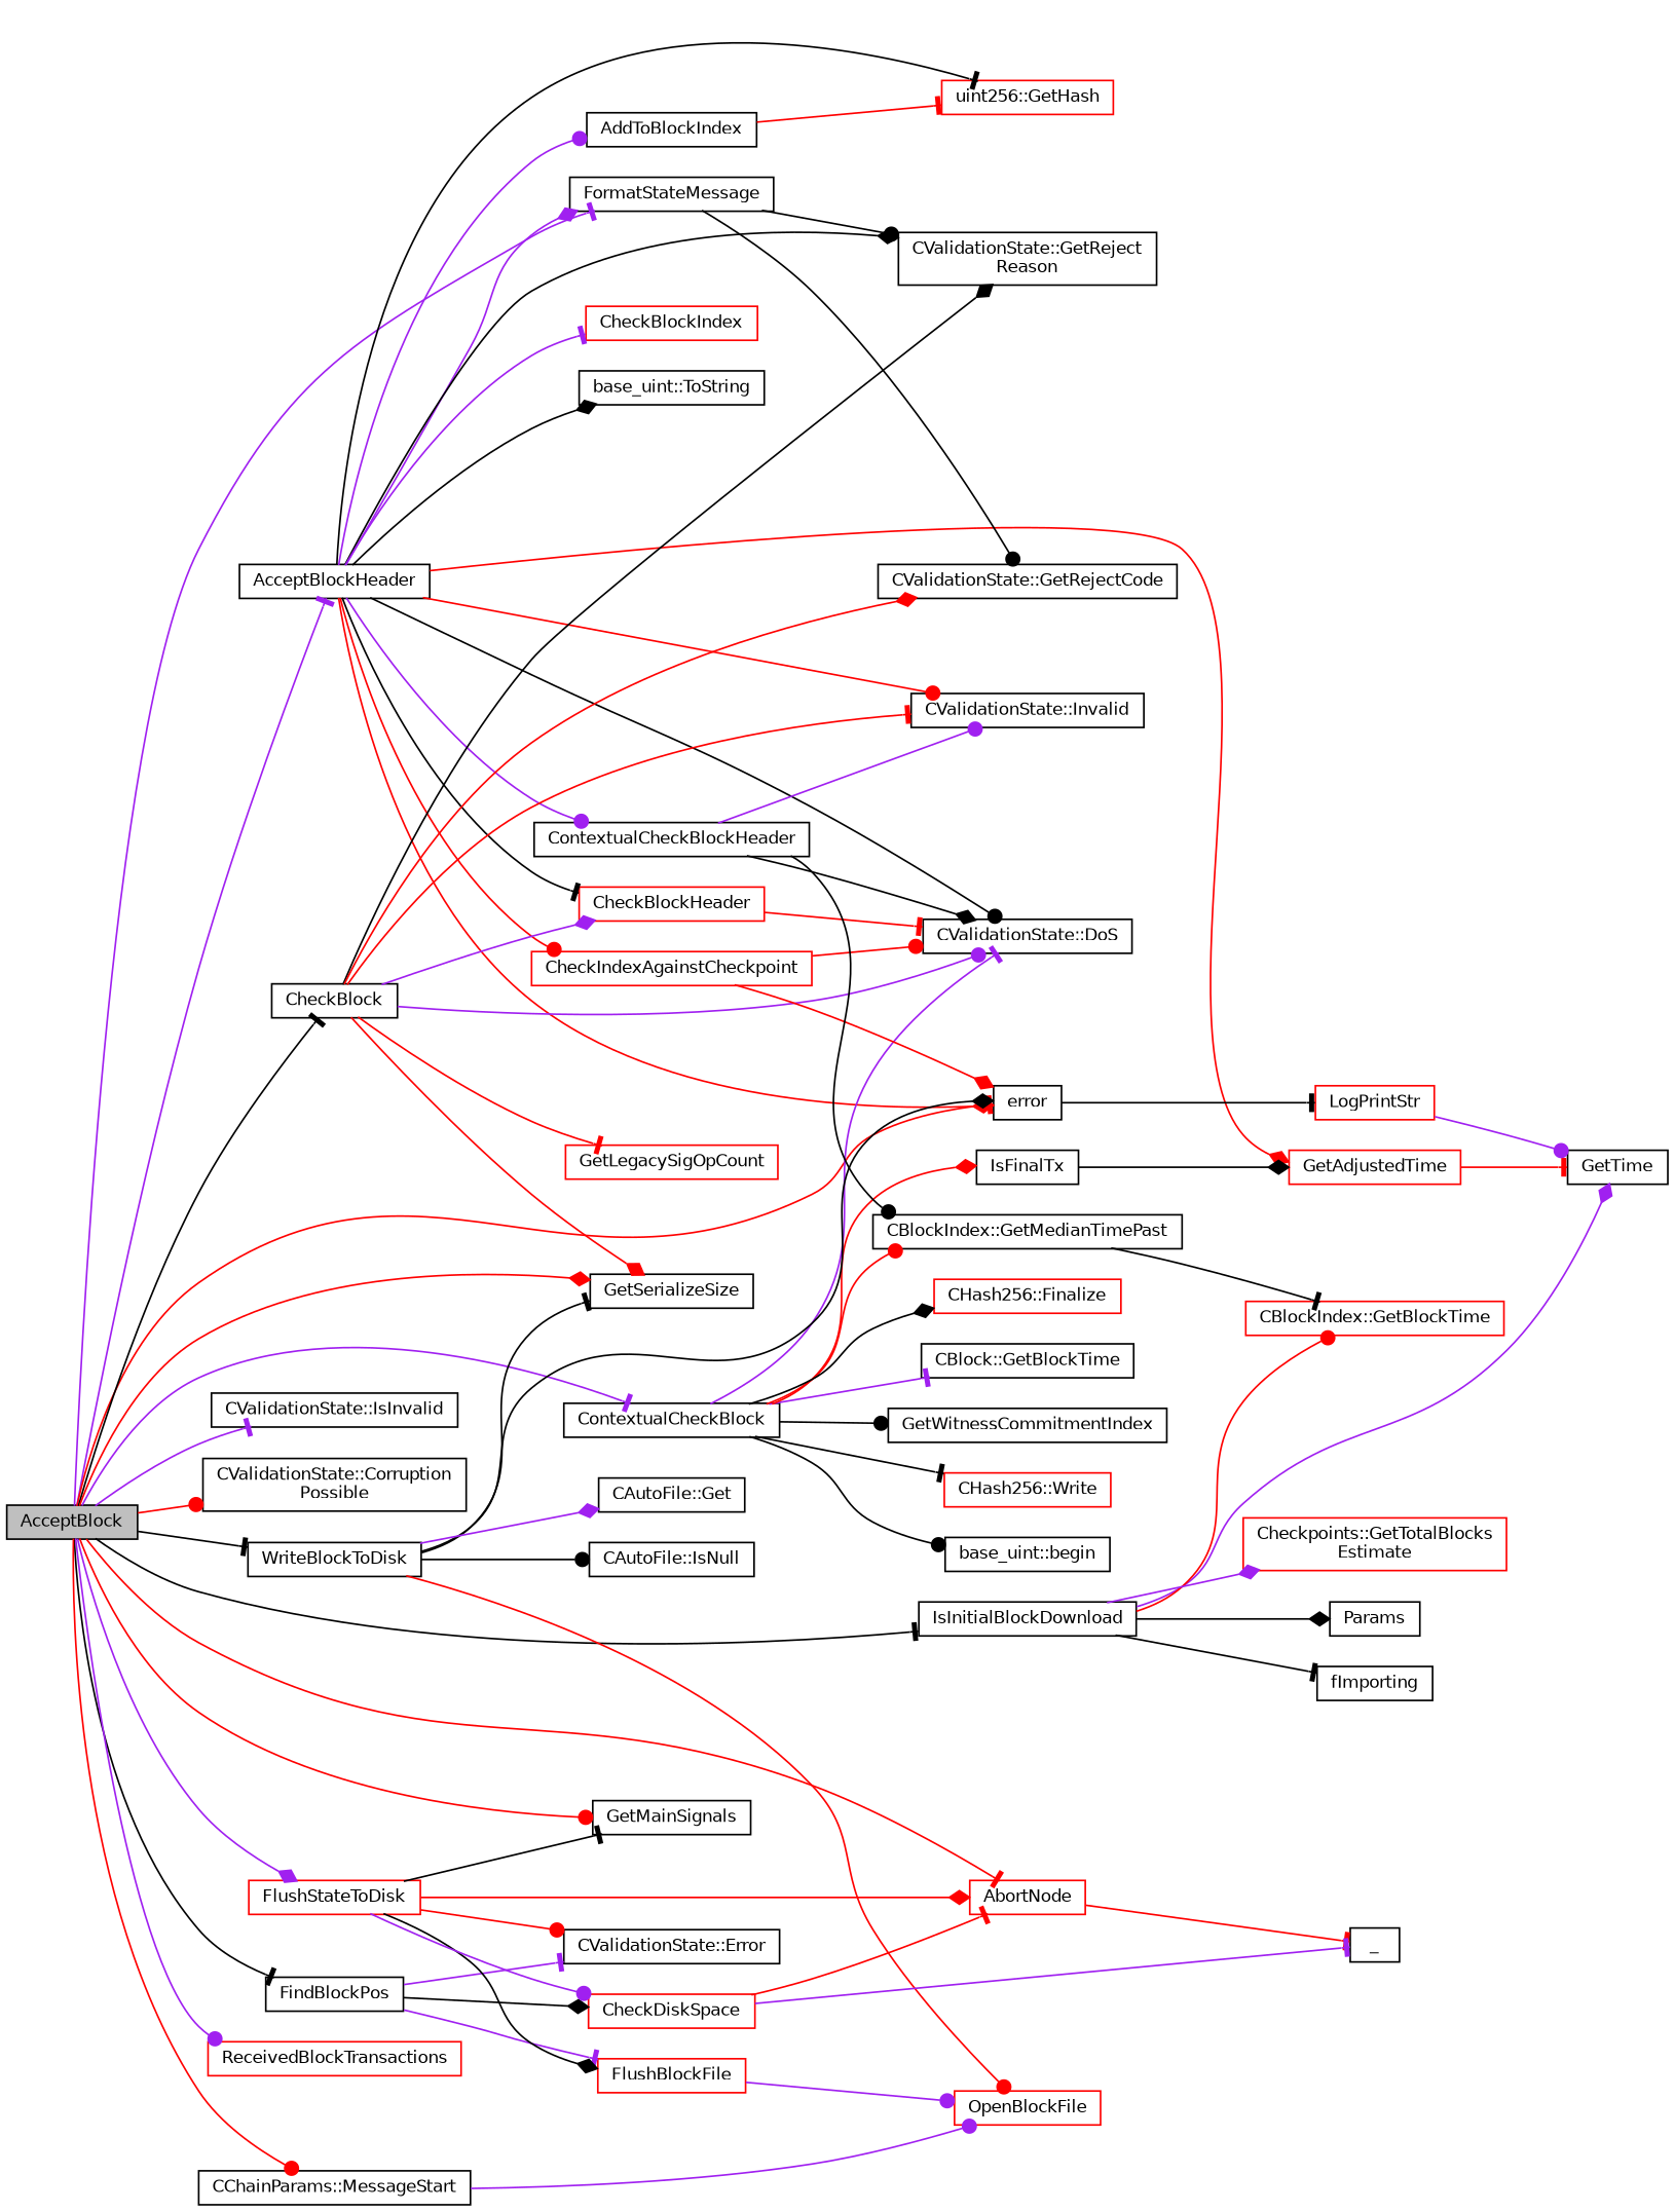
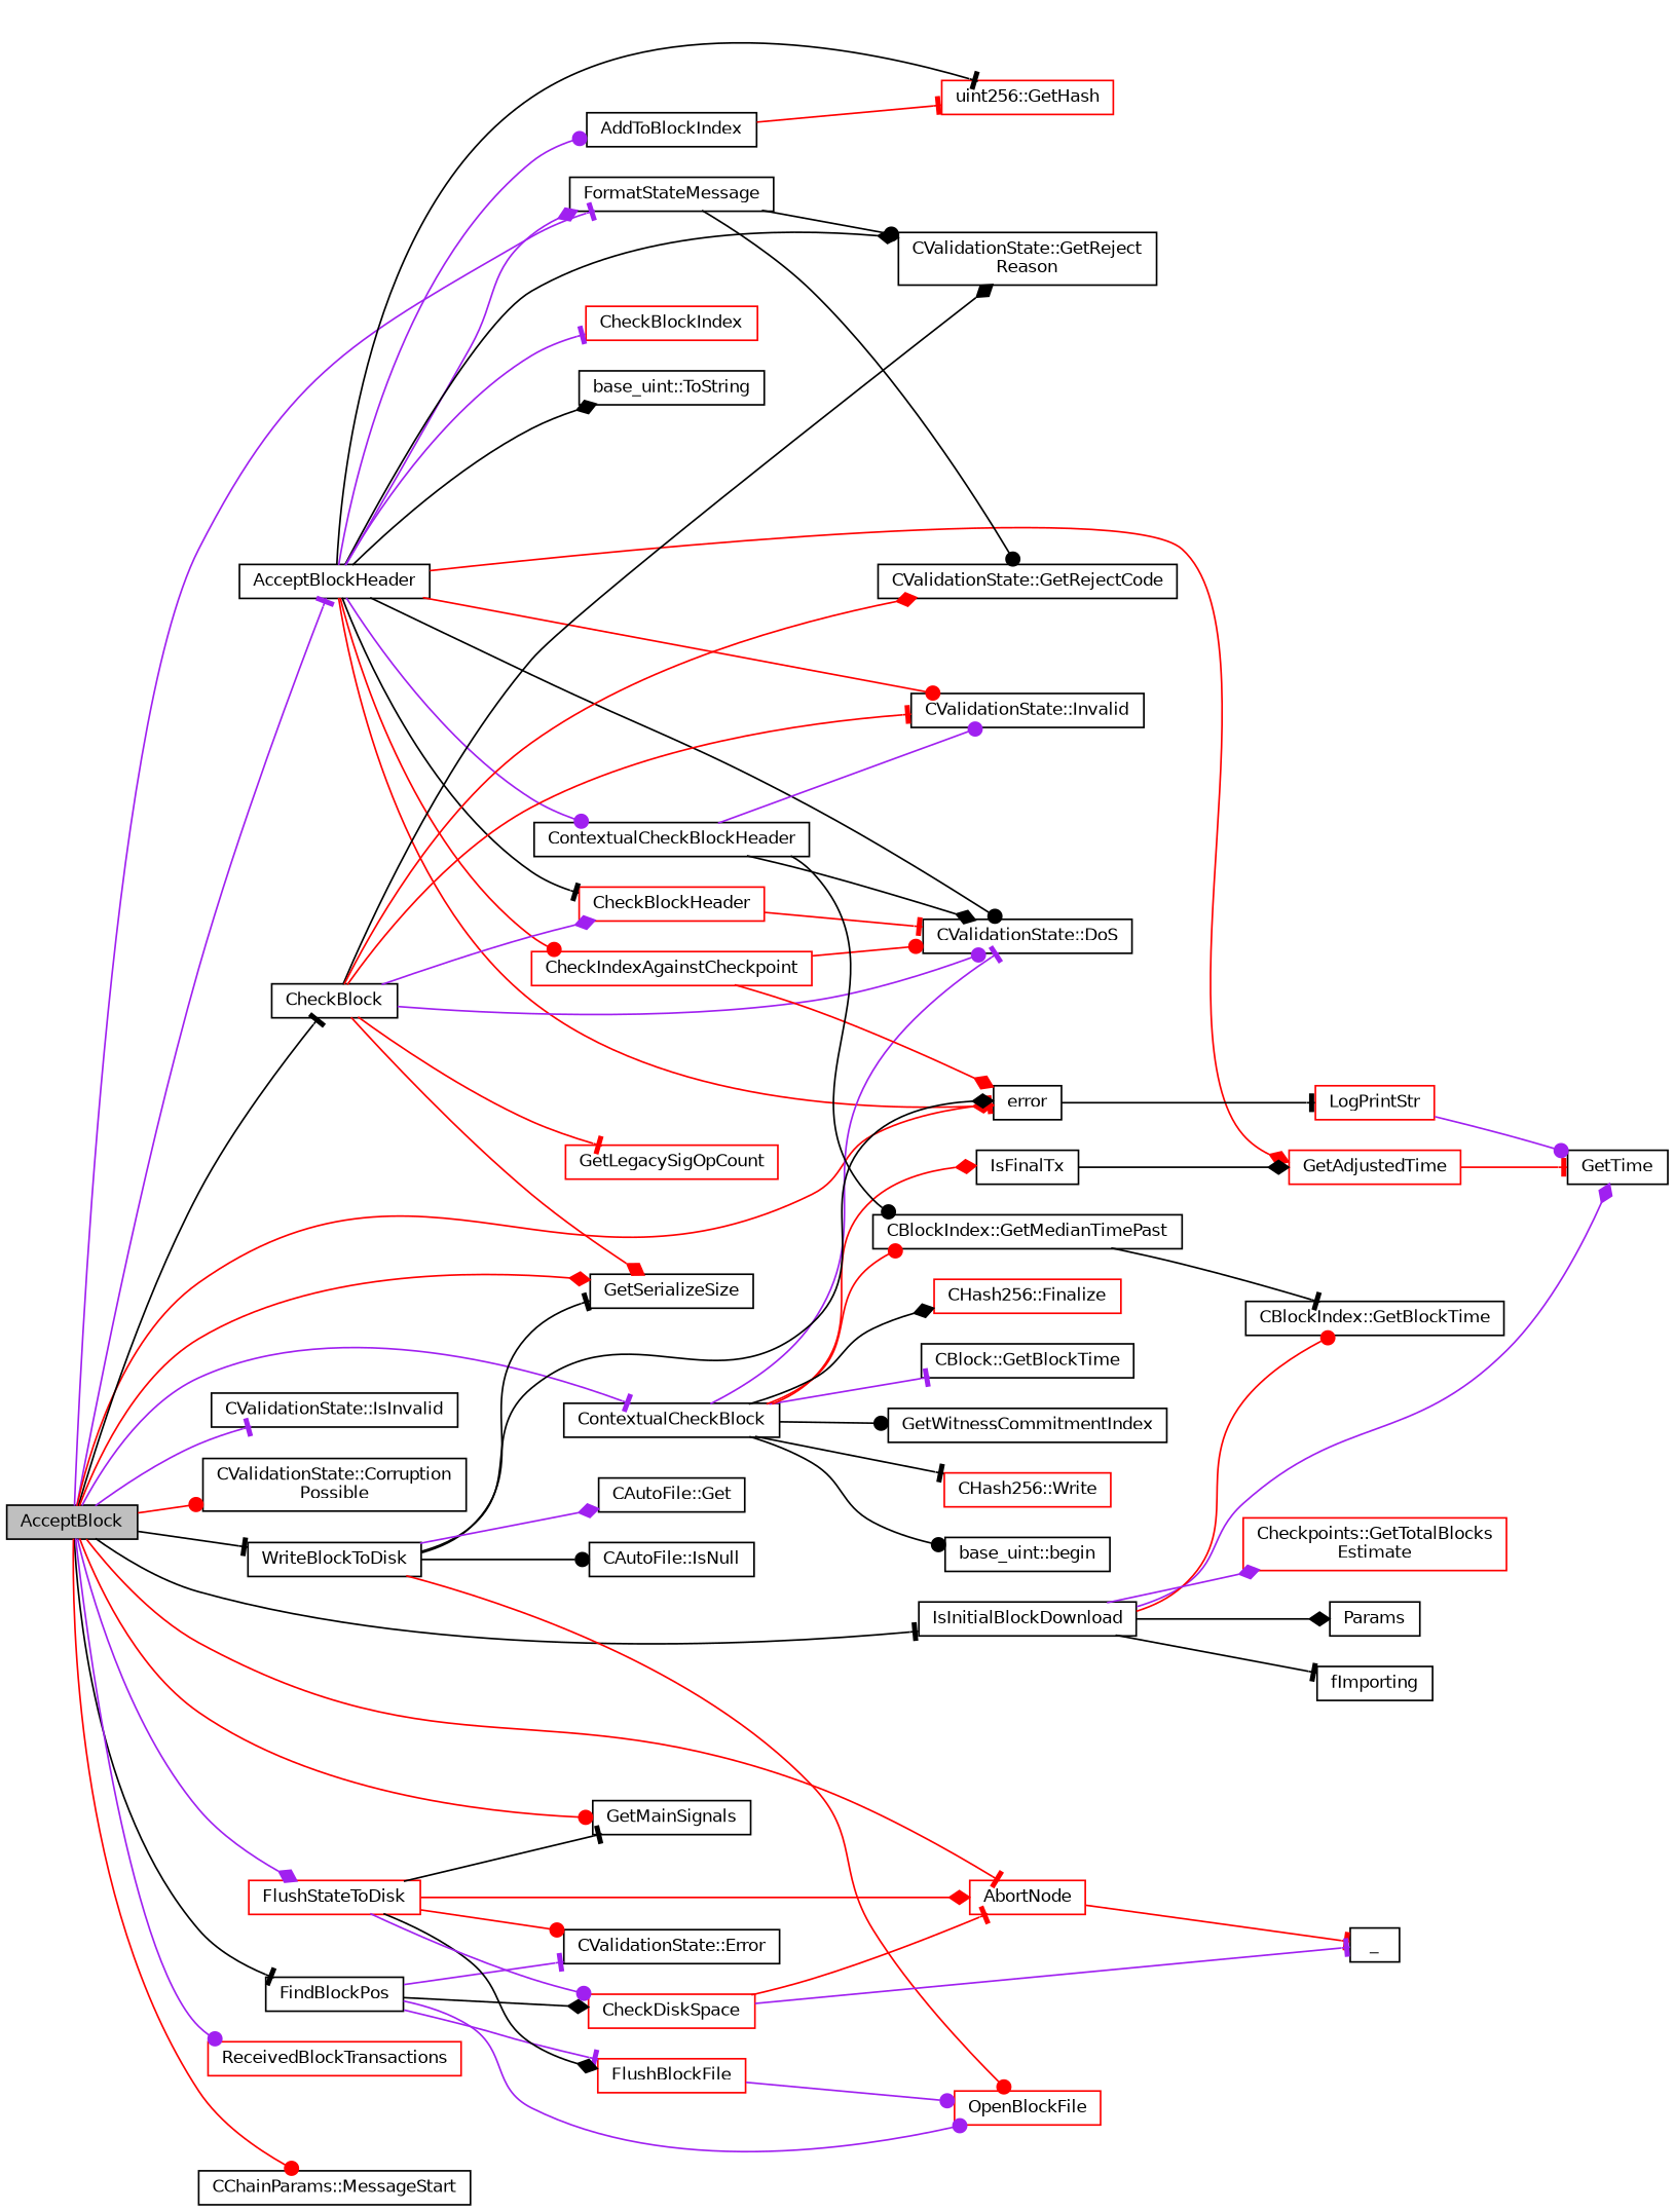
  digraph {
    rankdir=LR
    node [color=black fillcolor=white fontname=Helvetica fontsize=10 shape=record style=filled]
    edge [arrowhead=tee color=black fontname=Helvetica fontsize=10 labelfontname=Helvetica labelfontsize=10 style=solid]
    n1 [fillcolor=grey75 fontcolor=black height=0.2 label=AcceptBlock width=0.4]
    n2 [height=0.2 label=AcceptBlockHeader width=0.4]
    n3 [height=0.2 label=error width=0.4]
    n4 [height=0.2 label=FormatStateMessage width=0.4]
    n5 [height=0.2 label=CheckBlock width=0.4]
    n6 [height=0.2 label=GetSerializeSize width=0.4]
    n7 [height=0.2 label=ContextualCheckBlock width=0.4]
    n8 [height=0.2 label="CValidationState::IsInvalid" width=0.4]
    n9 [height=0.2 label="CValidationState::Corruption\lPossible" width=0.4]
    n10 [height=0.2 label=IsInitialBlockDownload width=0.4]
    n11 [height=0.2 label=GetMainSignals width=0.4]
    n12 [height=0.2 label=FindBlockPos width=0.4]
    n13 [color=red height=0.2 label=AbortNode width=0.4]
    n14 [height=0.2 label=WriteBlockToDisk width=0.4]
    n15 [height=0.2 label="CChainParams::MessageStart" width=0.4]
    n16 [color=red height=0.2 label=ReceivedBlockTransactions width=0.4]
    n17 [color=red height=0.2 label=FlushStateToDisk width=0.4]
    n18 [color=red height=0.2 label="uint256::GetHash" width=0.4]
    n19 [height=0.2 label="CValidationState::Invalid" width=0.4]
    n20 [height=0.2 label="base_uint::ToString" width=0.4]
    n21 [color=red height=0.2 label=CheckBlockHeader width=0.4]
    n22 [height=0.2 label="CValidationState::DoS" width=0.4]
    n23 [height=0.2 label="CValidationState::GetReject\lReason" width=0.4]
    n24 [color=red height=0.2 label=CheckIndexAgainstCheckpoint width=0.4]
    n25 [height=0.2 label=ContextualCheckBlockHeader width=0.4]
    n26 [color=red height=0.2 label=GetAdjustedTime width=0.4]
    n27 [height=0.2 label=AddToBlockIndex width=0.4]
    n28 [color=red height=0.2 label=CheckBlockIndex width=0.4]
    n29 [color=red height=0.2 label=LogPrintStr width=0.4]
    n30 [height=0.2 label="CValidationState::GetRejectCode" width=0.4]
    n31 [color=red height=0.2 label=GetLegacySigOpCount width=0.4]
    n32 [height=0.2 label="CBlock::GetBlockTime" width=0.4]
    n33 [height=0.2 label="CBlockIndex::GetMedianTimePast" width=0.4]
    n34 [height=0.2 label=IsFinalTx width=0.4]
    n35 [height=0.2 label=GetWitnessCommitmentIndex width=0.4]
    n36 [color=red height=0.2 label="CHash256::Write" width=0.4]
    n37 [height=0.2 label="base_uint::begin" width=0.4]
    n38 [color=red height=0.2 label="CHash256::Finalize" width=0.4]
    n39 [height=0.2 label=GetTime width=0.4]
-   n40 [color=red height=0.2 label="CBlockIndex::GetBlockTime" width=0.4]
+   n40 [height=0.2 label="CBlockIndex::GetBlockTime" width=0.4]
    n41 [color=red height=0.2 label="Checkpoints::GetTotalBlocks\lEstimate" width=0.4]
    n42 [height=0.2 label=Params width=0.4]
    n43 [height=0.2 label=fImporting width=0.4]
    n44 [color=red height=0.2 label=FlushBlockFile width=0.4]
    n45 [color=red height=0.2 label=OpenBlockFile width=0.4]
    n46 [color=red height=0.2 label=CheckDiskSpace width=0.4]
    n47 [height=0.2 label="CValidationState::Error" width=0.4]
    n48 [height=0.2 label=_ width=0.4]
    n49 [height=0.2 label="CAutoFile::IsNull" width=0.4]
    n50 [height=0.2 label="CAutoFile::Get" width=0.4]
    n1 -> n2 [color=purple]
    n1 -> n3 [color=red]
    n1 -> n4 [color=purple]
    n1 -> n5
    n1 -> n6 [arrowhead=diamond color=red]
    n1 -> n7 [color=purple]
    n1 -> n8 [color=purple]
    n1 -> n9 [arrowhead=dot color=red]
    n1 -> n10
    n1 -> n11 [arrowhead=dot color=red]
    n1 -> n12
    n1 -> n13 [color=red]
    n1 -> n14
    n1 -> n15 [arrowhead=dot color=red]
    n1 -> n16 [arrowhead=dot color=purple]
    n1 -> n17 [arrowhead=diamond color=purple]
    n2 -> n3 [arrowhead=diamond color=red]
    n2 -> n4 [arrowhead=diamond color=purple]
    n2 -> n18
    n2 -> n19 [arrowhead=dot color=red]
    n2 -> n20 [arrowhead=diamond]
    n2 -> n21
    n2 -> n22 [arrowhead=dot]
    n2 -> n23 [arrowhead=diamond]
    n2 -> n24 [arrowhead=dot color=red]
    n2 -> n25 [arrowhead=dot color=purple]
    n2 -> n26 [arrowhead=diamond color=red]
    n2 -> n27 [arrowhead=dot color=purple]
    n2 -> n28 [color=purple]
    n3 -> n29
    n4 -> n23 [arrowhead=dot]
    n4 -> n30 [arrowhead=dot]
    n5 -> n6 [arrowhead=diamond color=red]
    n5 -> n19 [color=red]
    n5 -> n21 [arrowhead=diamond color=purple]
    n5 -> n22 [arrowhead=dot color=purple]
    n5 -> n23 [arrowhead=diamond]
    n5 -> n30 [arrowhead=diamond color=red]
    n5 -> n31 [color=red]
    n7 -> n22 [color=purple]
    n7 -> n32 [color=purple]
    n7 -> n33 [arrowhead=dot color=red]
    n7 -> n34 [arrowhead=diamond color=red]
    n7 -> n35 [arrowhead=dot]
    n7 -> n36
    n7 -> n37 [arrowhead=dot]
    n7 -> n38 [arrowhead=diamond]
    n10 -> n39 [arrowhead=diamond color=purple]
    n10 -> n40 [arrowhead=dot color=red]
    n10 -> n41 [arrowhead=diamond color=purple]
    n10 -> n42 [arrowhead=diamond]
    n10 -> n43
    n12 -> n44 [color=purple]
-   n15 -> n45 [arrowhead=dot color=purple]
+   n12 -> n45 [arrowhead=dot color=purple]
    n12 -> n46 [arrowhead=diamond]
    n12 -> n47 [color=purple]
    n13 -> n48 [color=red]
    n14 -> n3 [arrowhead=diamond]
    n14 -> n6
    n14 -> n45 [arrowhead=dot color=red]
    n14 -> n49 [arrowhead=dot]
    n14 -> n50 [arrowhead=diamond color=purple]
    n17 -> n11
    n17 -> n13 [arrowhead=diamond color=red]
    n17 -> n44 [arrowhead=diamond]
    n17 -> n46 [arrowhead=dot color=purple]
    n17 -> n47 [arrowhead=dot color=red]
    n21 -> n22 [color=red]
    n24 -> n3 [arrowhead=diamond color=red]
    n24 -> n22 [arrowhead=dot color=red]
    n25 -> n19 [arrowhead=dot color=purple]
    n25 -> n22 [arrowhead=diamond]
    n25 -> n33 [arrowhead=dot]
    n26 -> n39 [color=red]
    n27 -> n18 [color=red]
    n29 -> n39 [arrowhead=dot color=purple]
    n33 -> n40
    n34 -> n26 [arrowhead=diamond]
    n44 -> n45 [arrowhead=dot color=purple]
    n46 -> n13 [color=red]
    n46 -> n48 [color=purple]
  }
